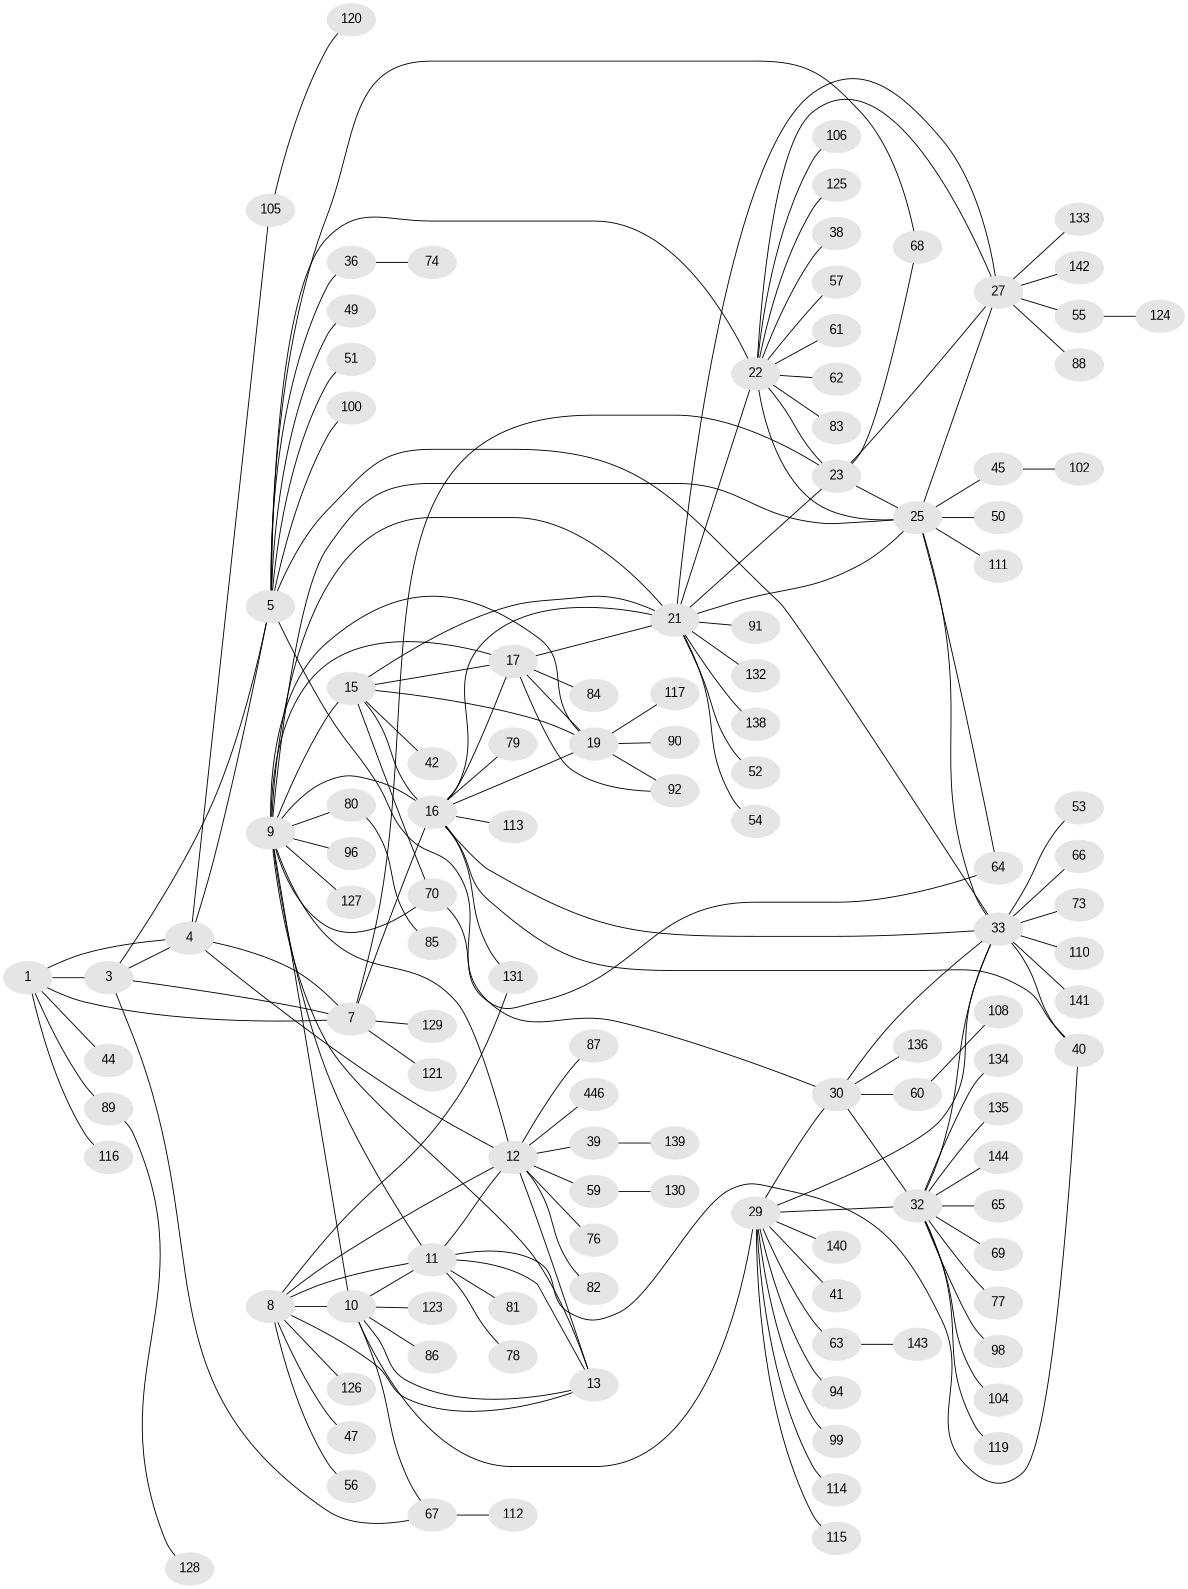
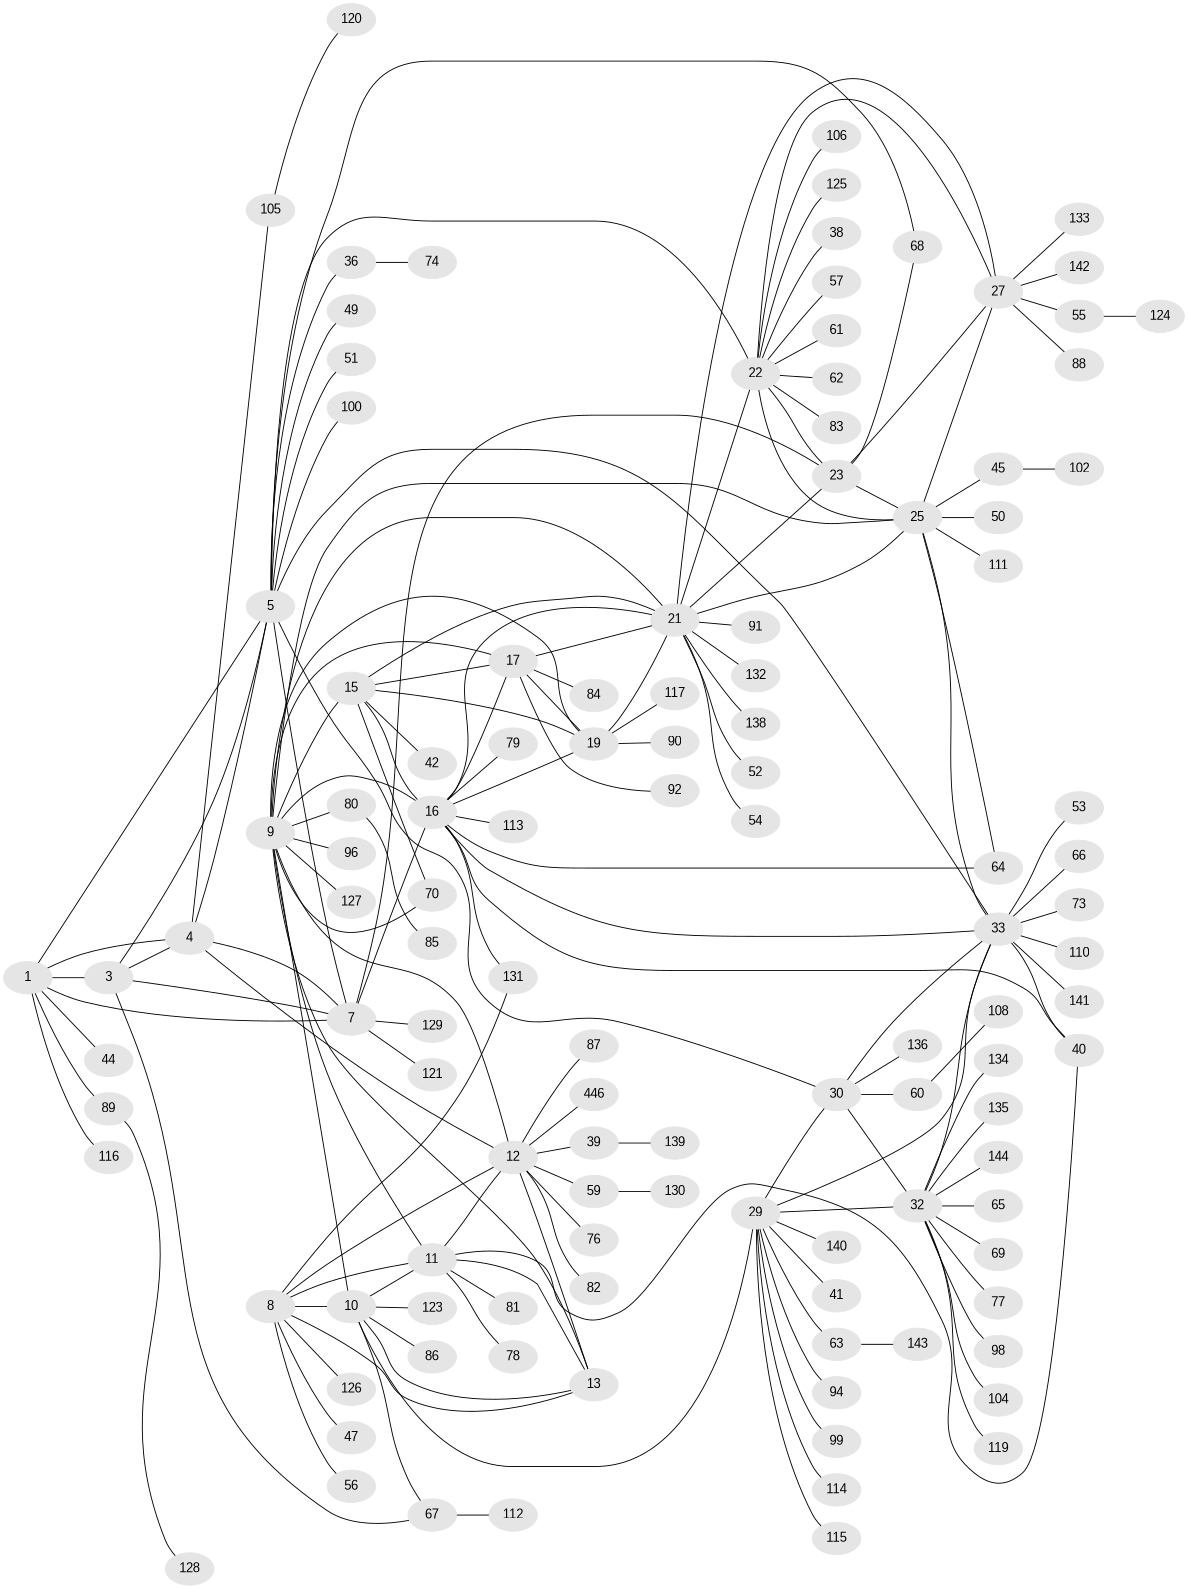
  graph {
    fontname="Liberation Sans"
    rankdir=LR
    node [color=gray90 fontname="Liberation Sans" style=filled]
    edge [fontname="Liberation Sans"]
    1 [super="+2"]
    3 [super="+6"]
    4 [super="+95"]
    5 [super="+43"]
    7 [super="+37"]
    44 [super="+93"]
    89
    116
    67 [super="+75"]
    12 [super="+72"]
    105
    22 [super="+24"]
    30 [super="+107"]
    33 [super="+34"]
    36 [super="+48"]
    49
    51
    68
    100
    16 [super="+97"]
    23 [super="+118"]
    121
    129
    128
    112
    13
    39
    59 [super="+109"]
    76
    82
    87
    n32 [label=446]
    120
    25 [super="+26"]
    27 [super="+101"]
    38
    57
    61
    62
    83
    106
    125
    32 [super="+35"]
    60
    136
    40 [super="+145"]
    53
    66
    73
    110
    141
    74
    131
    17 [super="+18"]
    19 [super="+122"]
    21 [super="+28"]
    64
    79
    113
    8 [super="+58"]
    10 [super="+14"]
    11 [super="+46"]
    47
    56
    126
    9 [super="+20"]
    15 [super="+71"]
    70
    80 [super="+137"]
    96
    127
    29 [super="+31"]
    86
    123
    78
    81
    42 [super="+103"]
    84
    92
    90
    117
    52
    54
    91
    132
    138
    45
    50
    111
    85
    41
    63
    94
    99
    114
    115
    140
    139
    130
    55
    88
    133
    142
    102
    124
    65
    69
    77
    98
    104
    119
    134
    135
    144
    143
    108
    1 -- 3 [weight=4]
    1 -- 4 [weight=2]
+   1 -- 5 [weight=2]
    1 -- 7 [weight=2]
    1 -- 44
    1 -- 89
    1 -- 116
    3 -- 4 [weight=2]
    3 -- 5 [weight=2]
    3 -- 7 [weight=2]
    3 -- 67
    4 -- 5
    4 -- 7
    4 -- 12
    4 -- 105
+   5 -- 7
    5 -- 22
    5 -- 30
    5 -- 33
    5 -- 36
    5 -- 49
    5 -- 51
    5 -- 68
    5 -- 100
    7 -- 16 [weight=2]
    7 -- 23
    7 -- 121
    7 -- 129
    89 -- 128
    67 -- 112
    12 -- 13
    12 -- 39
    12 -- 59
    12 -- 76
    12 -- 82
    12 -- 87
    12 -- n32
    105 -- 120
    22 -- 23 [weight=2]
    22 -- 25 [weight=4]
    22 -- 27 [weight=2]
    22 -- 38
    22 -- 57
    22 -- 61
    22 -- 62
    22 -- 83
    22 -- 106
    22 -- 125
    30 -- 33 [weight=2]
    30 -- 32 [weight=2]
    30 -- 60
    30 -- 136
    33 -- 40
    33 -- 53
    33 -- 66
    33 -- 73
    33 -- 110
    33 -- 141
    36 -- 74
    16 -- 33
    16 -- 40
    16 -- 131
    16 -- 17 [weight=2]
    16 -- 19
    16 -- 21
-   70 -- 64
+   16 -- 64
    16 -- 79
    16 -- 113
    23 -- 68
    23 -- 25 [weight=2]
    23 -- 27
    39 -- 139
    59 -- 130
    25 -- 33
    25 -- 27 [weight=2]
    25 -- 64
    25 -- 45
    25 -- 50
    25 -- 111
    27 -- 55
    27 -- 88
    27 -- 133
    27 -- 142
    32 -- 33 [weight=4]
    32 -- 65
    32 -- 69
    32 -- 77
    32 -- 98
    32 -- 104
    32 -- 119
    32 -- 134
    32 -- 135
    32 -- 144
    60 -- 108
    17 -- 19 [weight=2]
    17 -- 21 [weight=2]
    17 -- 84
    17 -- 92
-   19 -- 92
+   19 -- 21
    19 -- 90
    19 -- 117
    21 -- 22 [weight=2]
    21 -- 23
    21 -- 25 [weight=2]
    21 -- 27
    21 -- 52
    21 -- 54
    21 -- 91
    21 -- 132
    21 -- 138
    8 -- 12
    8 -- 13
    8 -- 131
    8 -- 10 [weight=2]
    8 -- 11
    8 -- 47
    8 -- 56
    8 -- 126
    10 -- 67
    10 -- 13 [weight=2]
    10 -- 11 [weight=2]
    10 -- 29
    10 -- 86
    10 -- 123
    11 -- 12
    11 -- 13
    11 -- 40
    11 -- 78
    11 -- 81
    9 -- 12
    9 -- 16
    9 -- 13
    9 -- 25
    9 -- 17 [weight=2]
    9 -- 19
    9 -- 21
    9 -- 10 [weight=2]
    9 -- 11
    9 -- 15
    9 -- 70
    9 -- 80
    9 -- 96
    9 -- 127
    15 -- 16
    15 -- 17 [weight=2]
    15 -- 19
    15 -- 21
    15 -- 70
    15 -- 42
    80 -- 85
    29 -- 30 [weight=2]
    29 -- 33 [weight=4]
    29 -- 32 [weight=4]
    29 -- 41
    29 -- 63
    29 -- 94
    29 -- 99
    29 -- 114
    29 -- 115
    29 -- 140
    45 -- 102
    63 -- 143
    55 -- 124
  }
